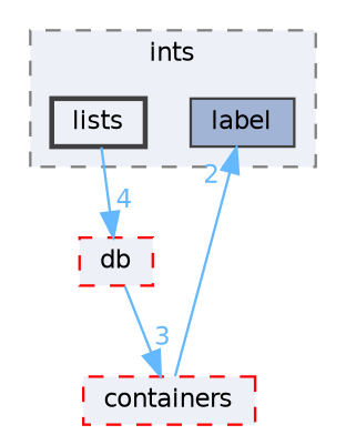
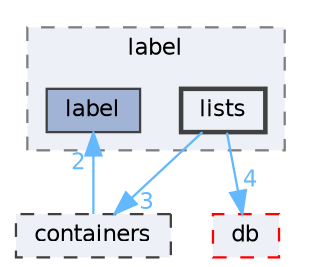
  digraph {
    compound=true
    node [color=grey25 fillcolor="#edf0f7" fontname=Helvetica fontsize=10 shape=box style="filled,dashed"]
    edge [color=steelblue1 fontcolor=steelblue1 fontname=Helvetica fontsize=10 labeldistance=1.5 labelfontname=Helvetica labelfontsize=10]
    n1 [fillcolor="#a2b4d6" height=0.2 label=label style=filled width=0.4]
    n2 [height=0.2 label=lists style="filled,bold" width=0.4]
-   n3 [color=red height=0.2 label=containers width=0.4]
+   n3 [height=0.2 label=containers width=0.4]
    n4 [color=red height=0.2 label=db width=0.4]
    subgraph cluster_1 {
      bgcolor="#edf0f7"
      fontname=Helvetica
      fontsize=10
-     label=ints
+     label=label
      pencolor=grey50
      style="filled,dashed"
      n1
      n2
    }
-   n4 -> n3 [headlabel=3]
+   n2 -> n3 [headlabel=3]
    n2 -> n4 [headlabel=4]
    n3 -> n1 [headlabel=2]
  }
